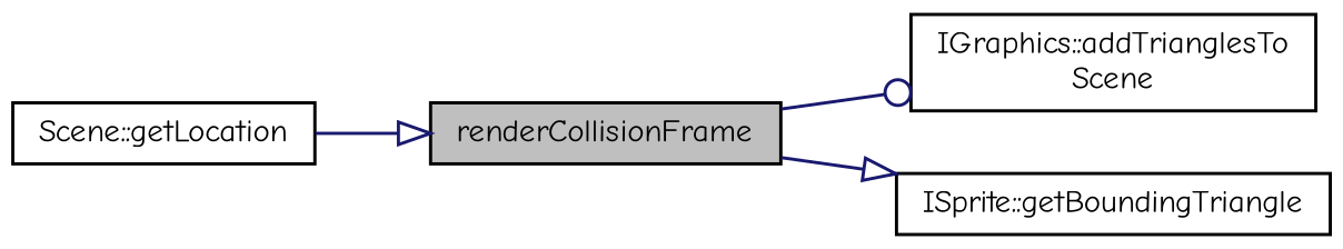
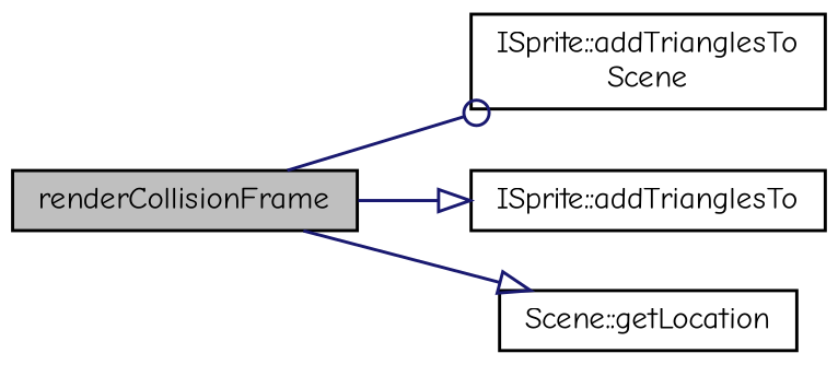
  digraph {
    fontname="Comic Neue"
    rankdir=LR
    node [color=black fillcolor=white fontname="Comic Neue" fontsize=10 shape=record style=filled]
    edge [arrowhead=onormal color=midnightblue fontname="Comic Neue" fontsize=10 labelfontname=Helvetica labelfontsize=10 style=solid]
    n1 [fillcolor=grey75 fontcolor=black height=0.2 label=renderCollisionFrame width=0.4]
-   n2 [height=0.2 label="IGraphics::addTrianglesTo\lScene" width=0.4]
-   n3 [height=0.2 label="ISprite::getBoundingTriangle" width=0.4]
+   n2 [height=0.2 label="ISprite::addTrianglesTo\lScene" width=0.4]
+   n3 [height=0.2 label="ISprite::addTrianglesTo" width=0.4]
    n4 [height=0.2 label="Scene::getLocation" width=0.4]
    n1 -> n2 [arrowhead=odot]
    n1 -> n3
-   n4 -> n1
+   n1 -> n4
  }
